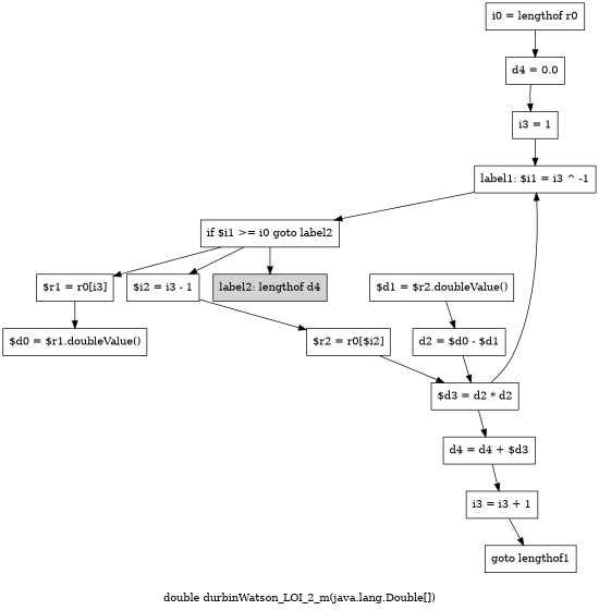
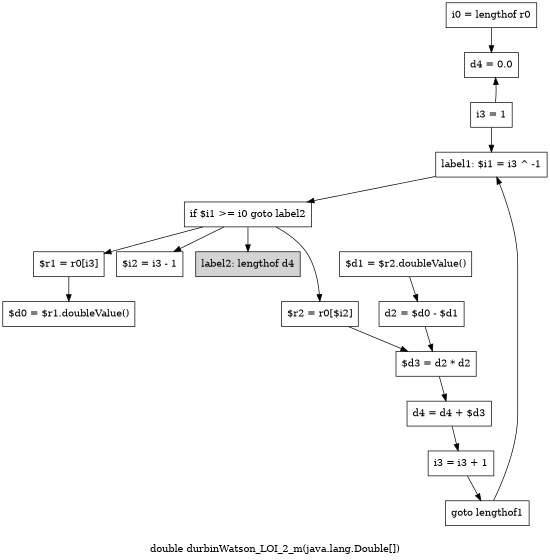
  digraph {
    label="double durbinWatson_LOI_2_m(java.lang.Double[])"
    node [shape=box]
    n1 [label="i0 = lengthof r0"]
    n2 [label="d4 = 0.0"]
    n3 [label="i3 = 1"]
    n4 [label="label1: $i1 = i3 ^ -1"]
    n5 [label="if $i1 >= i0 goto label2"]
    n6 [label="$r1 = r0[i3]"]
    n7 [fillcolor=lightgray label="label2: lengthof d4" style=filled]
    n8 [label="$i2 = i3 - 1"]
    n9 [label="$d0 = $r1.doubleValue()"]
    n10 [label="$r2 = r0[$i2]"]
    n11 [label="$d3 = d2 * d2"]
    n12 [label="$d1 = $r2.doubleValue()"]
    n13 [label="d2 = $d0 - $d1"]
    n14 [label="d4 = d4 + $d3"]
    n15 [label="i3 = i3 + 1"]
    n16 [label="goto lengthof1"]
    n1 -> n2
-   n2 -> n3
+   n3 -> n2
    n3 -> n4
    n4 -> n5
    n5 -> n6
    n5 -> n7
    n5 -> n8
    n6 -> n9
-   n8 -> n10
+   n5 -> n10
    n10 -> n11
    n11 -> n14
    n12 -> n13
    n13 -> n11
    n14 -> n15
    n15 -> n16
-   n11 -> n4
+   n16 -> n4
  }
